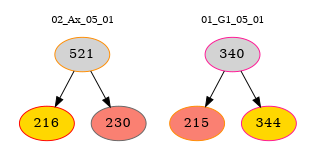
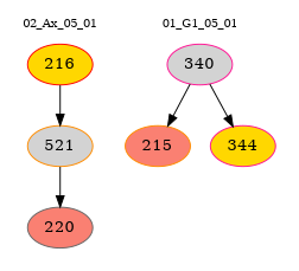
  digraph {
    node [color=darkorange fillcolor=lightgrey style=filled]
    edge [color=black]
    n1 [label=521]
    n2 [color=red fillcolor=gold label=216]
-   n3 [color=gray40 fillcolor=salmon label=230]
+   n3 [color=gray40 fillcolor=salmon label=220]
    n4 [color=deeppink label=340]
    n5 [fillcolor=salmon label=215]
    n6 [color=deeppink fillcolor=gold label=344]
    subgraph cluster_1 {
      color=white
      fontsize=10
      label="02_Ax_05_01"
      n1
      n2
      n3
    }
    subgraph cluster_2 {
      color=white
      fontsize=10
      label="01_G1_05_01"
      n4
      n5
      n6
    }
-   n1 -> n2
+   n2 -> n1
    n1 -> n3
    n4 -> n5
    n4 -> n6
  }
